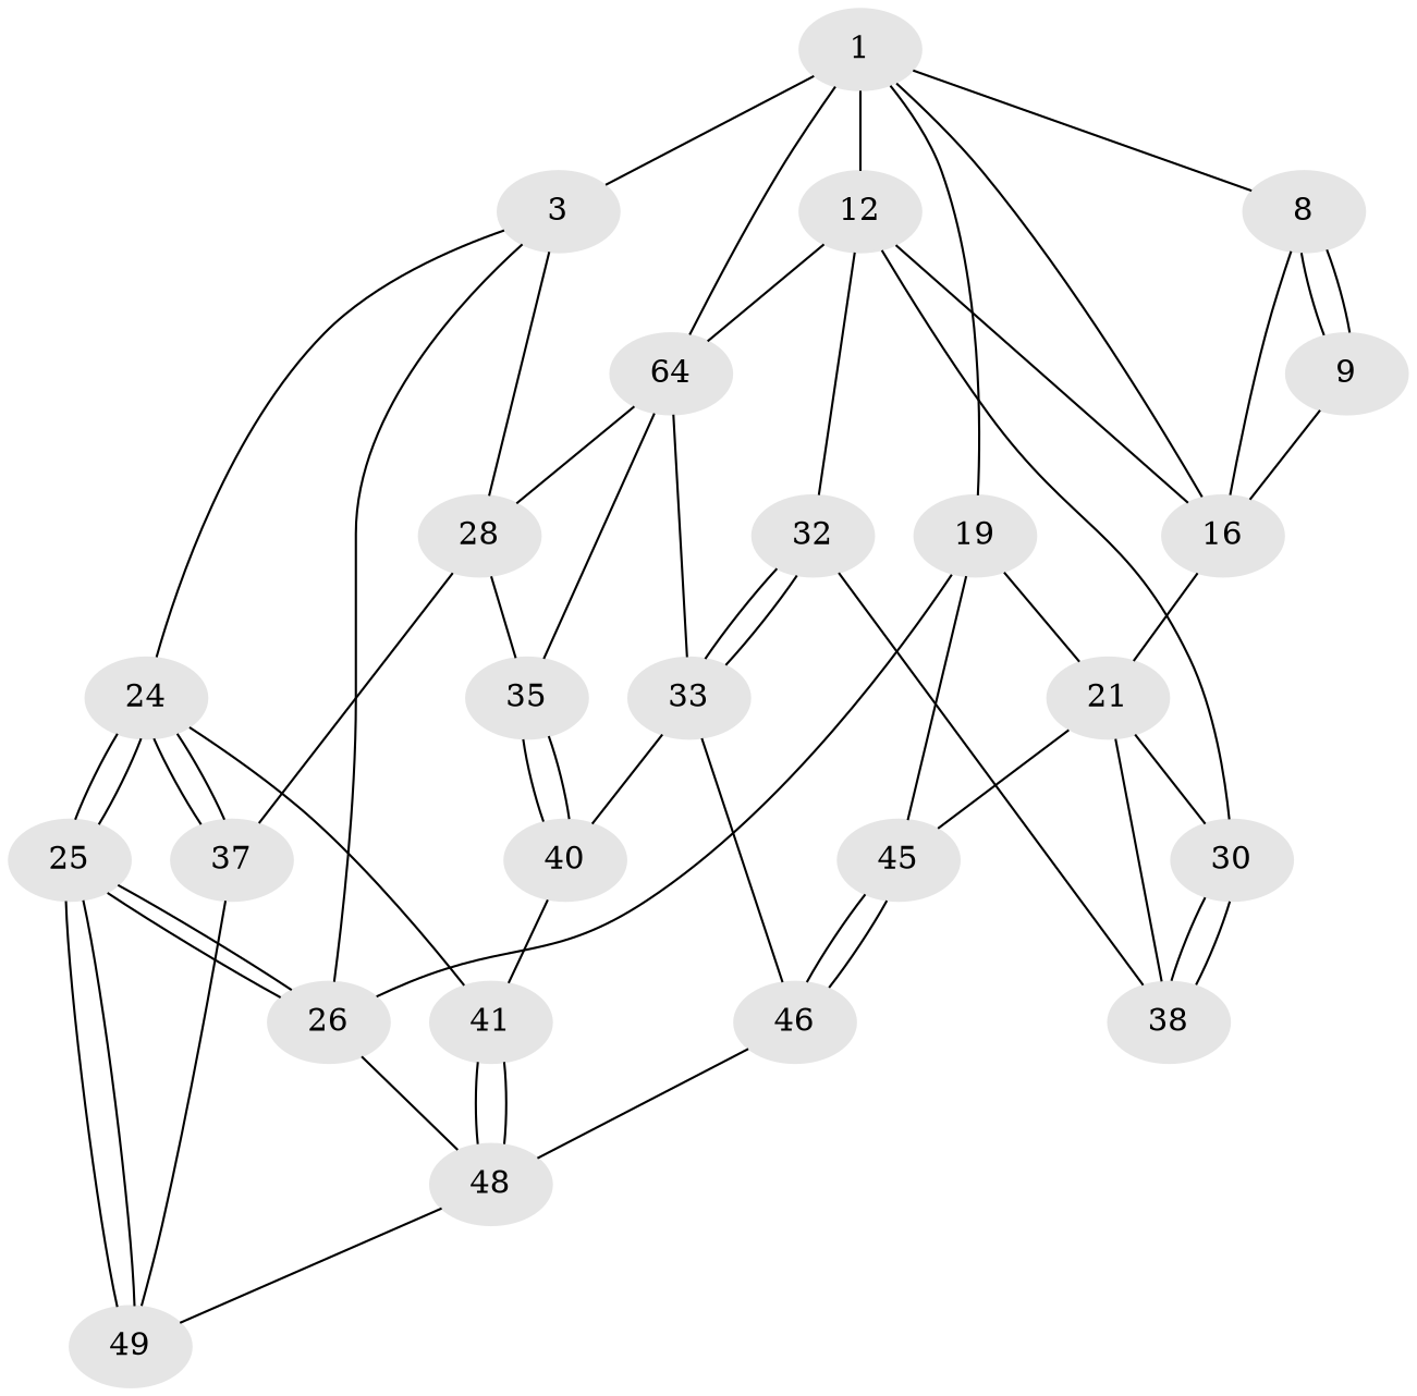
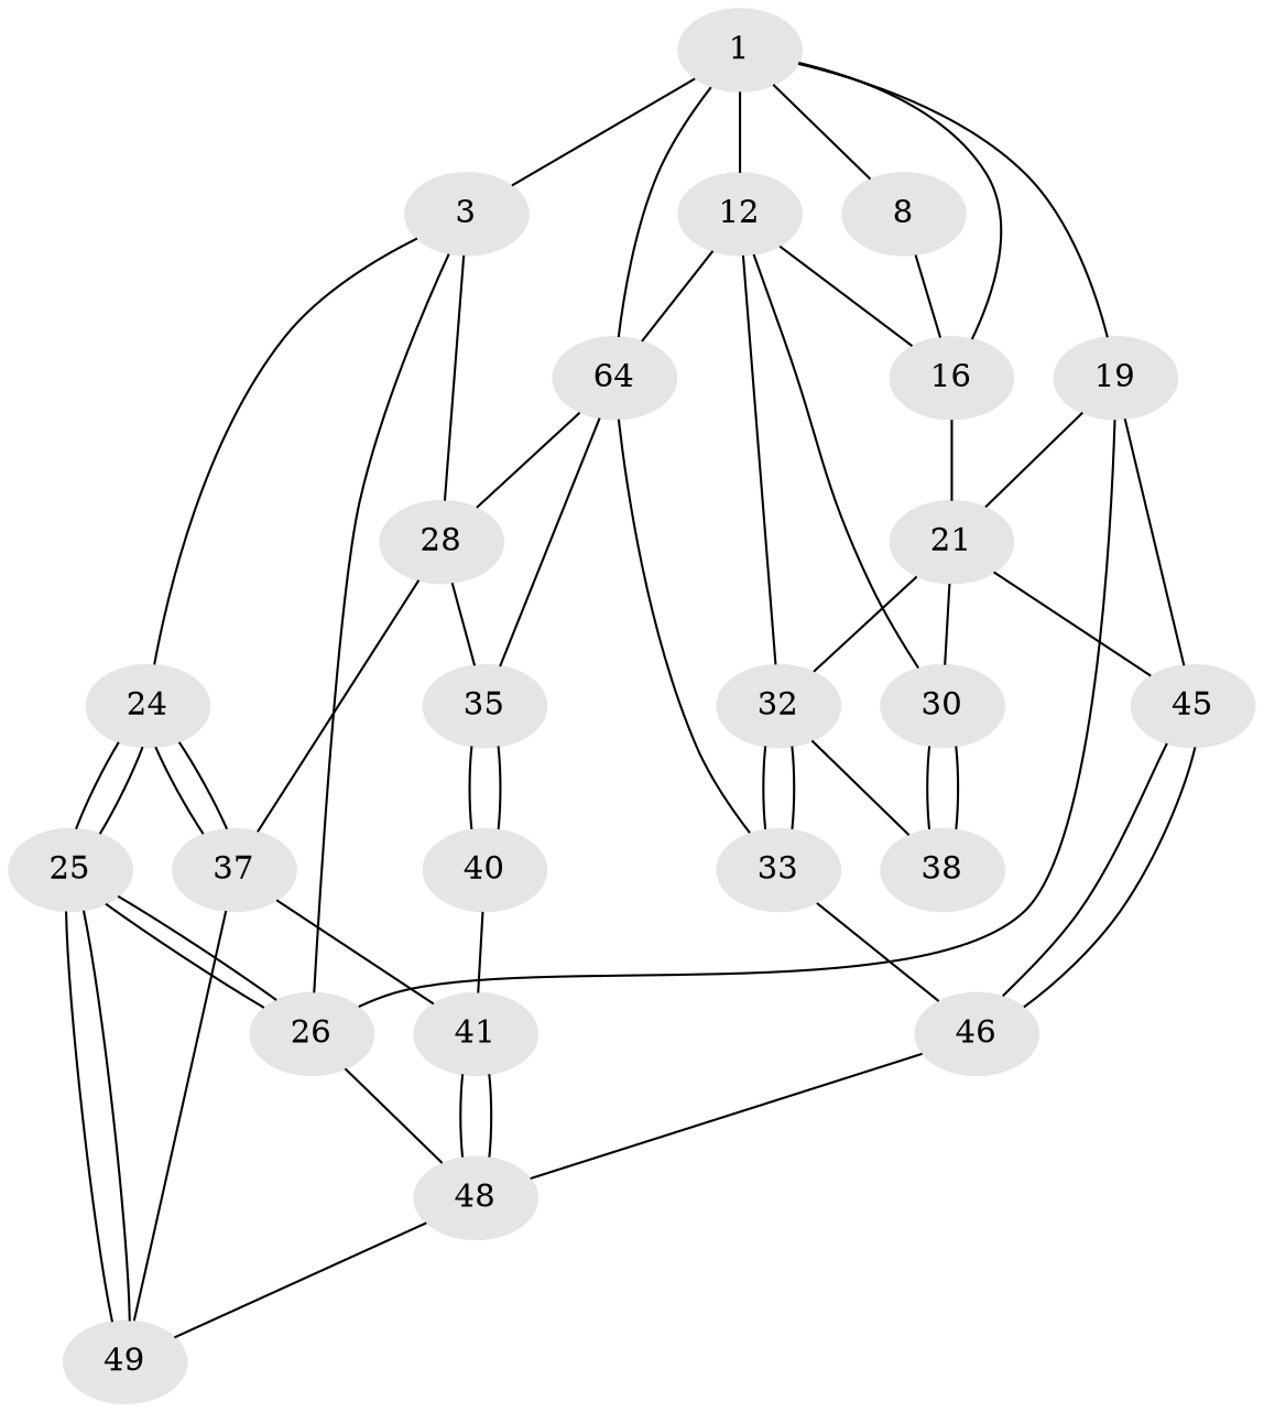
  graph {
    node [color=gray90 style=filled]
    1 [super="+2+5"]
    3 [super="+4+22"]
    8
    12 [super="+13"]
    n5 [label=64 super="+27"]
    16 [super="+17"]
    19 [super="+20"]
    24
    26 [super="+51"]
    28 [super="+36"]
-   9
    30
    32
    33 [super="+39"]
    35
    21 [super="+29"]
    45
    25
    37 [super="+42"]
    48 [super="+50"]
    38
    46 [super="+47"]
    40
    49
    41
    1 -- 3 [weight=3]
    1 -- 8
    1 -- 12
    1 -- n5
    1 -- 16
    1 -- 19 [weight=2]
    3 -- 24
    3 -- 26
    3 -- 28
    8 -- 16
-   8 -- 9
-   8 -- 9
    12 -- n5
    12 -- 16
    12 -- 30
    12 -- 32
    n5 -- 28
    n5 -- 33
    n5 -- 35
    16 -- 21
    19 -- 26
    19 -- 21
    19 -- 45
    24 -- 25
    24 -- 25
    24 -- 37
    24 -- 37
    26 -- 48
    28 -- 35
    28 -- 37
-   9 -- 16
    30 -- 38
    30 -- 38
    32 -- 33
    32 -- 33
    32 -- 38
    33 -- 46
-   33 -- 40
    35 -- 40
    35 -- 40
    21 -- 30
    21 -- 45
-   21 -- 38
+   21 -- 32
    45 -- 46
    45 -- 46
    25 -- 26
    25 -- 26
    25 -- 49
    25 -- 49
    37 -- 49
-   24 -- 41
+   37 -- 41
    48 -- 49
    46 -- 48
    40 -- 41
    41 -- 48
    41 -- 48
  }
